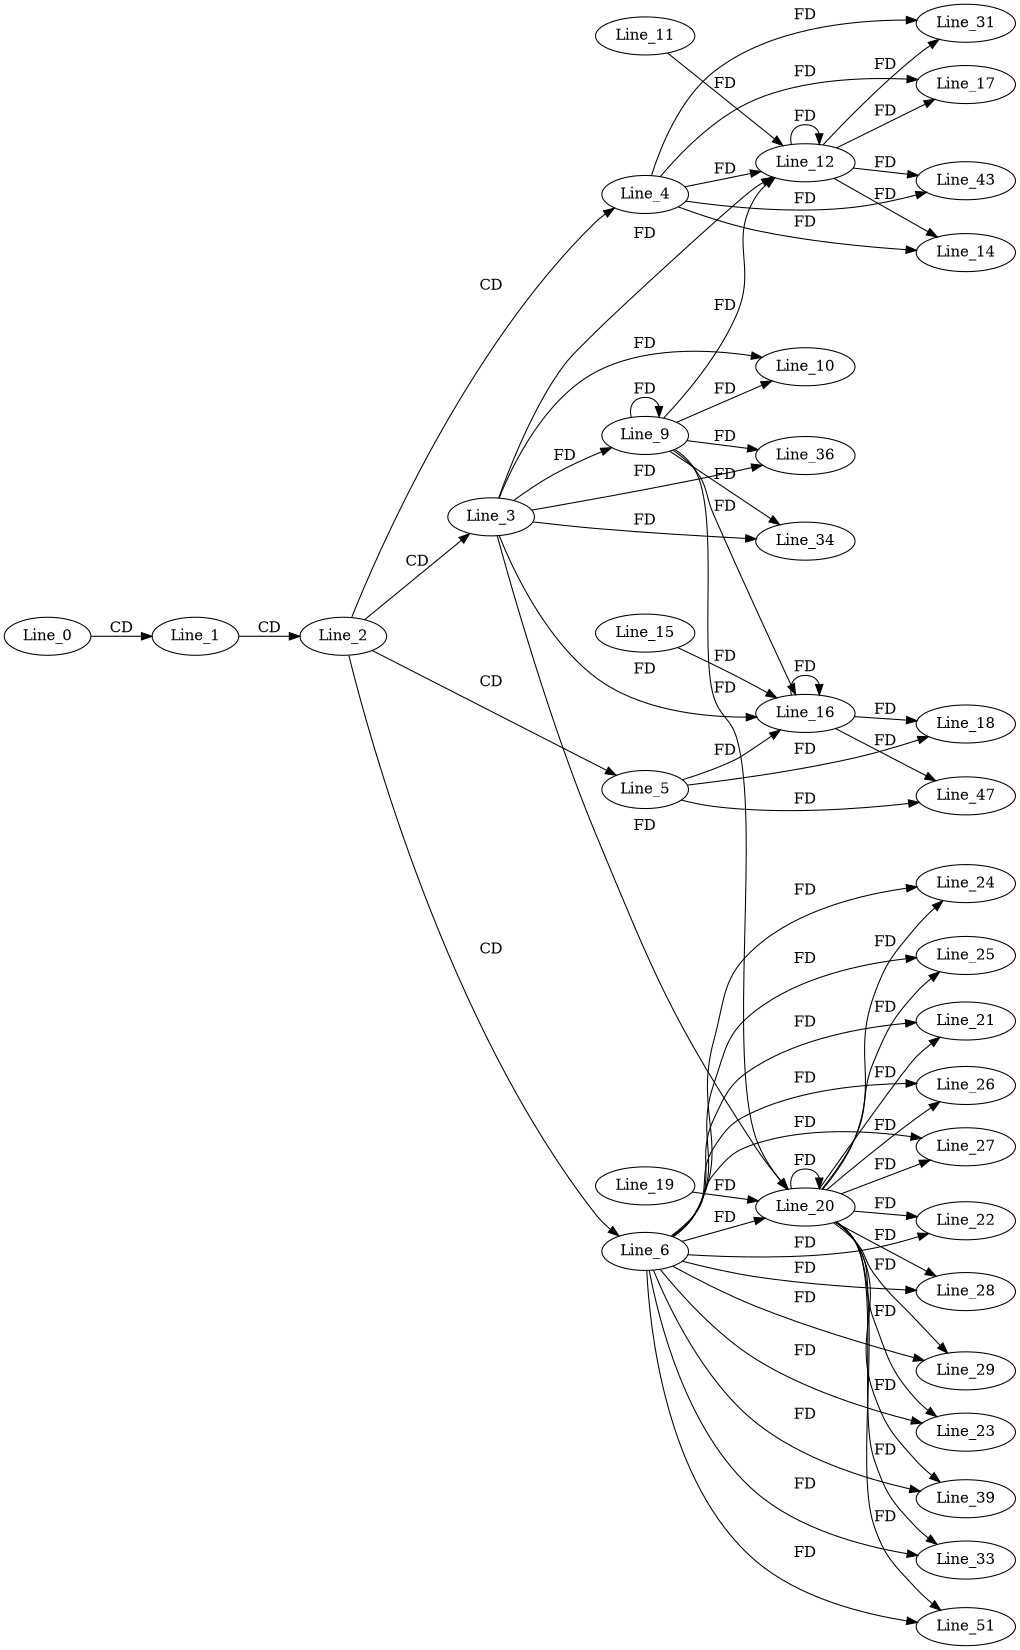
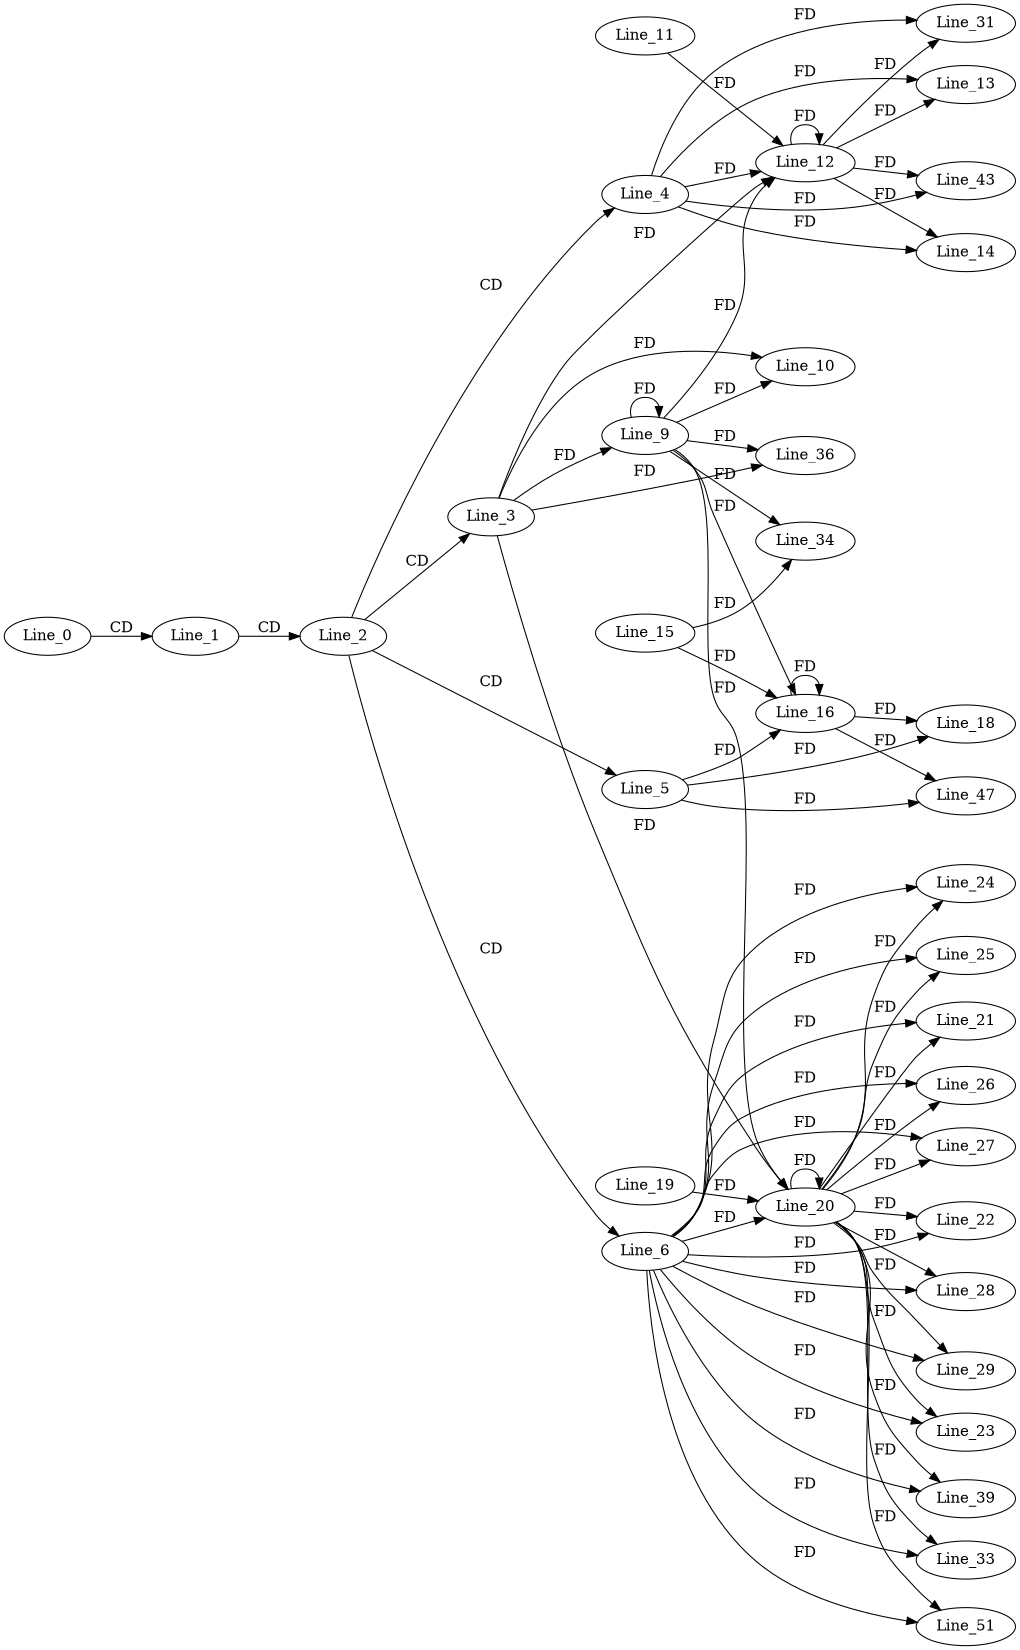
  digraph {
    rankdir=LR
    Line_0
    Line_1
    Line_2
    Line_3
    Line_4
    Line_5
    Line_6
    Line_9
    Line_10
    Line_12
    Line_16
    Line_20
    Line_34
    Line_36
-   Line_13 [label=Line_17]
+   Line_13
    Line_14
    Line_31
    Line_43
    Line_18
    Line_47
    Line_21
    Line_22
    Line_23
    Line_24
    Line_25
    Line_26
    Line_27
    Line_28
    Line_29
    n30 [label=Line_39]
    Line_33
    Line_51
    Line_11
    Line_15
    Line_19
    Line_0 -> Line_1 [label=CD]
    Line_1 -> Line_2 [label=CD]
    Line_2 -> Line_3 [label=CD]
    Line_2 -> Line_4 [label=CD]
    Line_2 -> Line_5 [label=CD]
    Line_2 -> Line_6 [label=CD]
    Line_3 -> Line_9 [label=FD]
    Line_3 -> Line_10 [label=FD]
    Line_3 -> Line_12 [label=FD]
-   Line_3 -> Line_16 [label=FD]
    Line_3 -> Line_20 [label=FD]
-   Line_3 -> Line_34 [label=FD]
+   Line_15 -> Line_34 [label=FD]
    Line_3 -> Line_36 [label=FD]
    Line_4 -> Line_12 [label=FD]
    Line_4 -> Line_13 [label=FD]
    Line_4 -> Line_14 [label=FD]
    Line_4 -> Line_31 [label=FD]
    Line_4 -> Line_43 [label=FD]
    Line_5 -> Line_16 [label=FD]
    Line_5 -> Line_18 [label=FD]
    Line_5 -> Line_47 [label=FD]
    Line_6 -> Line_20 [label=FD]
    Line_6 -> Line_21 [label=FD]
    Line_6 -> Line_22 [label=FD]
    Line_6 -> Line_23 [label=FD]
    Line_6 -> Line_24 [label=FD]
    Line_6 -> Line_25 [label=FD]
    Line_6 -> Line_26 [label=FD]
    Line_6 -> Line_27 [label=FD]
    Line_6 -> Line_28 [label=FD]
    Line_6 -> Line_29 [label=FD]
    Line_6 -> n30 [label=FD]
    Line_6 -> Line_33 [label=FD]
    Line_6 -> Line_51 [label=FD]
    Line_9 -> Line_9 [label=FD]
    Line_9 -> Line_10 [label=FD]
    Line_9 -> Line_12 [label=FD]
    Line_9 -> Line_16 [label=FD]
    Line_9 -> Line_20 [label=FD]
    Line_9 -> Line_34 [label=FD]
    Line_9 -> Line_36 [label=FD]
    Line_12 -> Line_12 [label=FD]
    Line_12 -> Line_13 [label=FD]
    Line_12 -> Line_14 [label=FD]
    Line_12 -> Line_31 [label=FD]
    Line_12 -> Line_43 [label=FD]
    Line_16 -> Line_16 [label=FD]
    Line_16 -> Line_18 [label=FD]
    Line_16 -> Line_47 [label=FD]
    Line_20 -> Line_20 [label=FD]
    Line_20 -> Line_21 [label=FD]
    Line_20 -> Line_22 [label=FD]
    Line_20 -> Line_23 [label=FD]
    Line_20 -> Line_24 [label=FD]
    Line_20 -> Line_25 [label=FD]
    Line_20 -> Line_26 [label=FD]
    Line_20 -> Line_27 [label=FD]
    Line_20 -> Line_28 [label=FD]
    Line_20 -> Line_29 [label=FD]
    Line_20 -> n30 [label=FD]
    Line_20 -> Line_33 [label=FD]
    Line_20 -> Line_51 [label=FD]
    Line_11 -> Line_12 [label=FD]
    Line_15 -> Line_16 [label=FD]
    Line_19 -> Line_20 [label=FD]
  }
